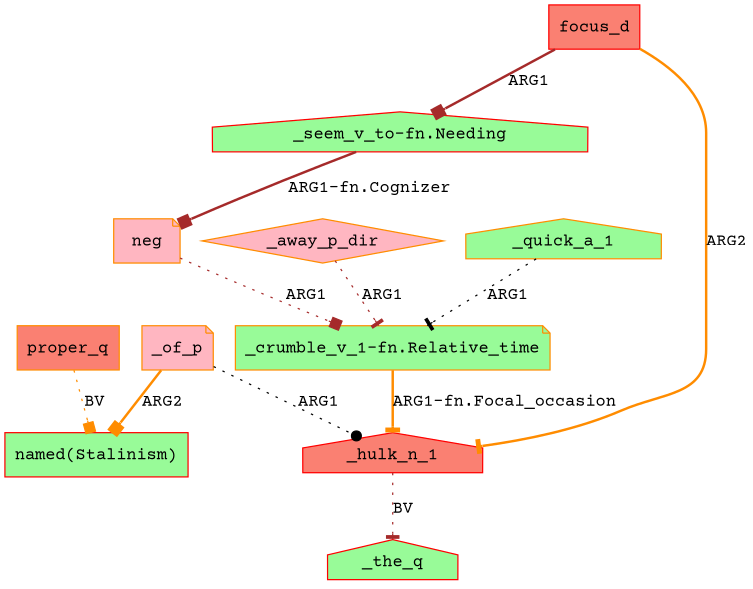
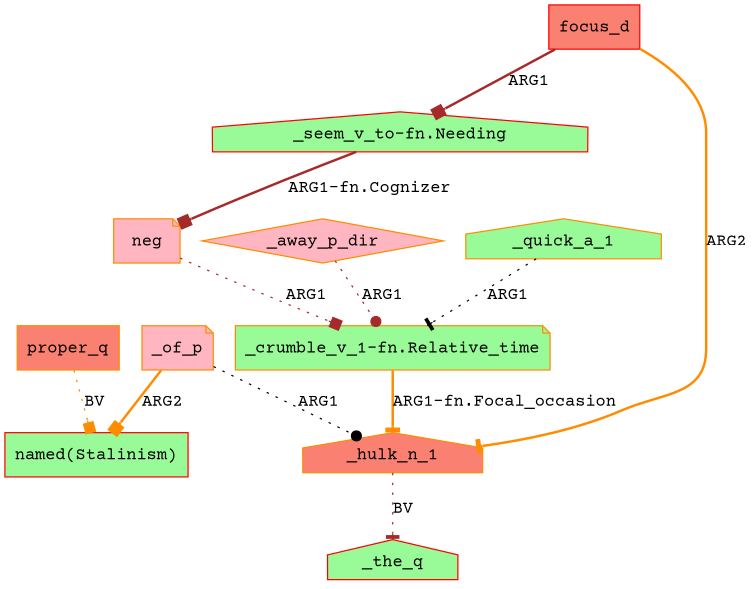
  digraph {
    fontname="Courier Prime"
    node [color=darkorange fillcolor=palegreen fontname="Courier Prime" shape=house style=filled]
    edge [arrowhead=box color=brown fontname="Courier Prime" style=dotted]
    "_crumble_v_1-fn.Relative_time" [shape=note]
-   _hulk_n_1 [color=red fillcolor=salmon]
+   _hulk_n_1 [fillcolor=salmon]
    _the_q [color=red]
    _of_p [fillcolor=lightpink shape=note]
    "named(Stalinism)" [color=red shape=box]
    focus_d [color=red fillcolor=salmon shape=box]
    "_seem_v_to-fn.Needing" [color=red]
    neg [fillcolor=lightpink shape=note]
    _away_p_dir [fillcolor=lightpink shape=diamond]
    proper_q [fillcolor=salmon shape=box]
    _quick_a_1
    "_crumble_v_1-fn.Relative_time" -> _hulk_n_1 [arrowhead=tee color=darkorange label="ARG1-fn.Focal_occasion" style=bold]
    _hulk_n_1 -> _the_q [arrowhead=tee label=BV]
    _of_p -> _hulk_n_1 [arrowhead=dot color=black label=ARG1]
    _of_p -> "named(Stalinism)" [color=darkorange label=ARG2 style=bold]
    focus_d -> _hulk_n_1 [arrowhead=tee color=darkorange label=ARG2 style=bold]
    focus_d -> "_seem_v_to-fn.Needing" [label=ARG1 style=bold]
    "_seem_v_to-fn.Needing" -> neg [label="ARG1-fn.Cognizer" style=bold]
    neg -> "_crumble_v_1-fn.Relative_time" [label=ARG1]
-   _away_p_dir -> "_crumble_v_1-fn.Relative_time" [arrowhead=tee label=ARG1]
+   _away_p_dir -> "_crumble_v_1-fn.Relative_time" [arrowhead=dot label=ARG1]
    proper_q -> "named(Stalinism)" [color=darkorange label=BV]
    _quick_a_1 -> "_crumble_v_1-fn.Relative_time" [arrowhead=tee color=black label=ARG1]
  }
